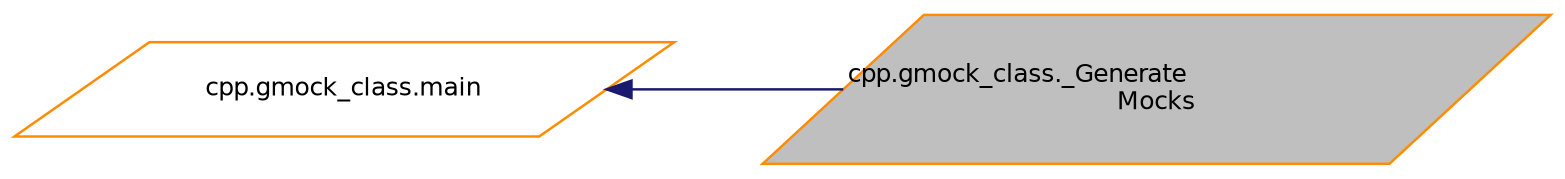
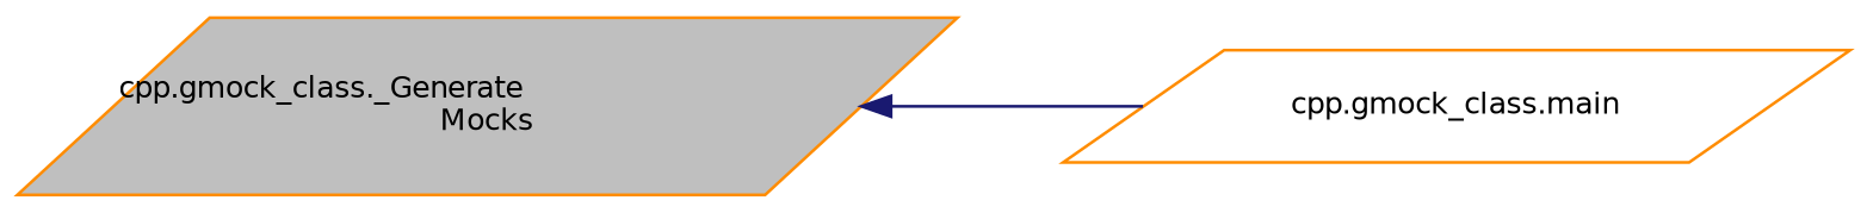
  digraph {
    rankdir=LR
    node [color=darkorange fontname=Helvetica fontsize=10 shape=parallelogram style=filled]
    n1 [fillcolor=grey75 fontcolor=black height=0.2 label="cpp.gmock_class._Generate\lMocks" width=0.4]
    n2 [fillcolor=white height=0.2 label="cpp.gmock_class.main" width=0.4]
-   n2 -> n1 [color=midnightblue dir=back fontname=Helvetica fontsize=10 labelfontname=Helvetica labelfontsize=10 style=solid]
+   n1 -> n2 [color=midnightblue dir=back fontname=Helvetica fontsize=10 labelfontname=Helvetica labelfontsize=10 style=solid]
  }
